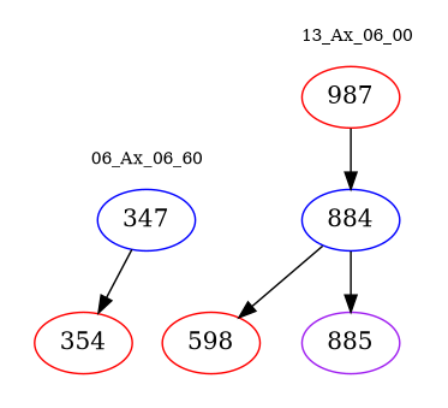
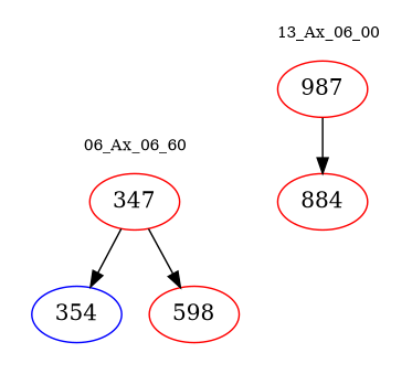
  digraph {
    node [color=blue]
    edge [color=black]
-   n1 [label=347]
-   n2 [color=red label=354]
+   n1 [color=red label=347]
+   n2 [label=354]
    n3 [color=red label=598]
-   n4 [label=884]
-   n5 [color=purple label=885]
+   n4 [color=red label=884]
    n6 [color=red label=987]
    subgraph cluster_1 {
      color=white
      fontsize=10
      label="06_Ax_06_60"
      n1
      n2
      n3
    }
    subgraph cluster_2 {
      color=white
      fontsize=10
      label="13_Ax_06_00"
      n4
-     n5
      n6
    }
    n1 -> n2
-   n4 -> n3
-   n4 -> n5
+   n1 -> n3
    n6 -> n4
  }
